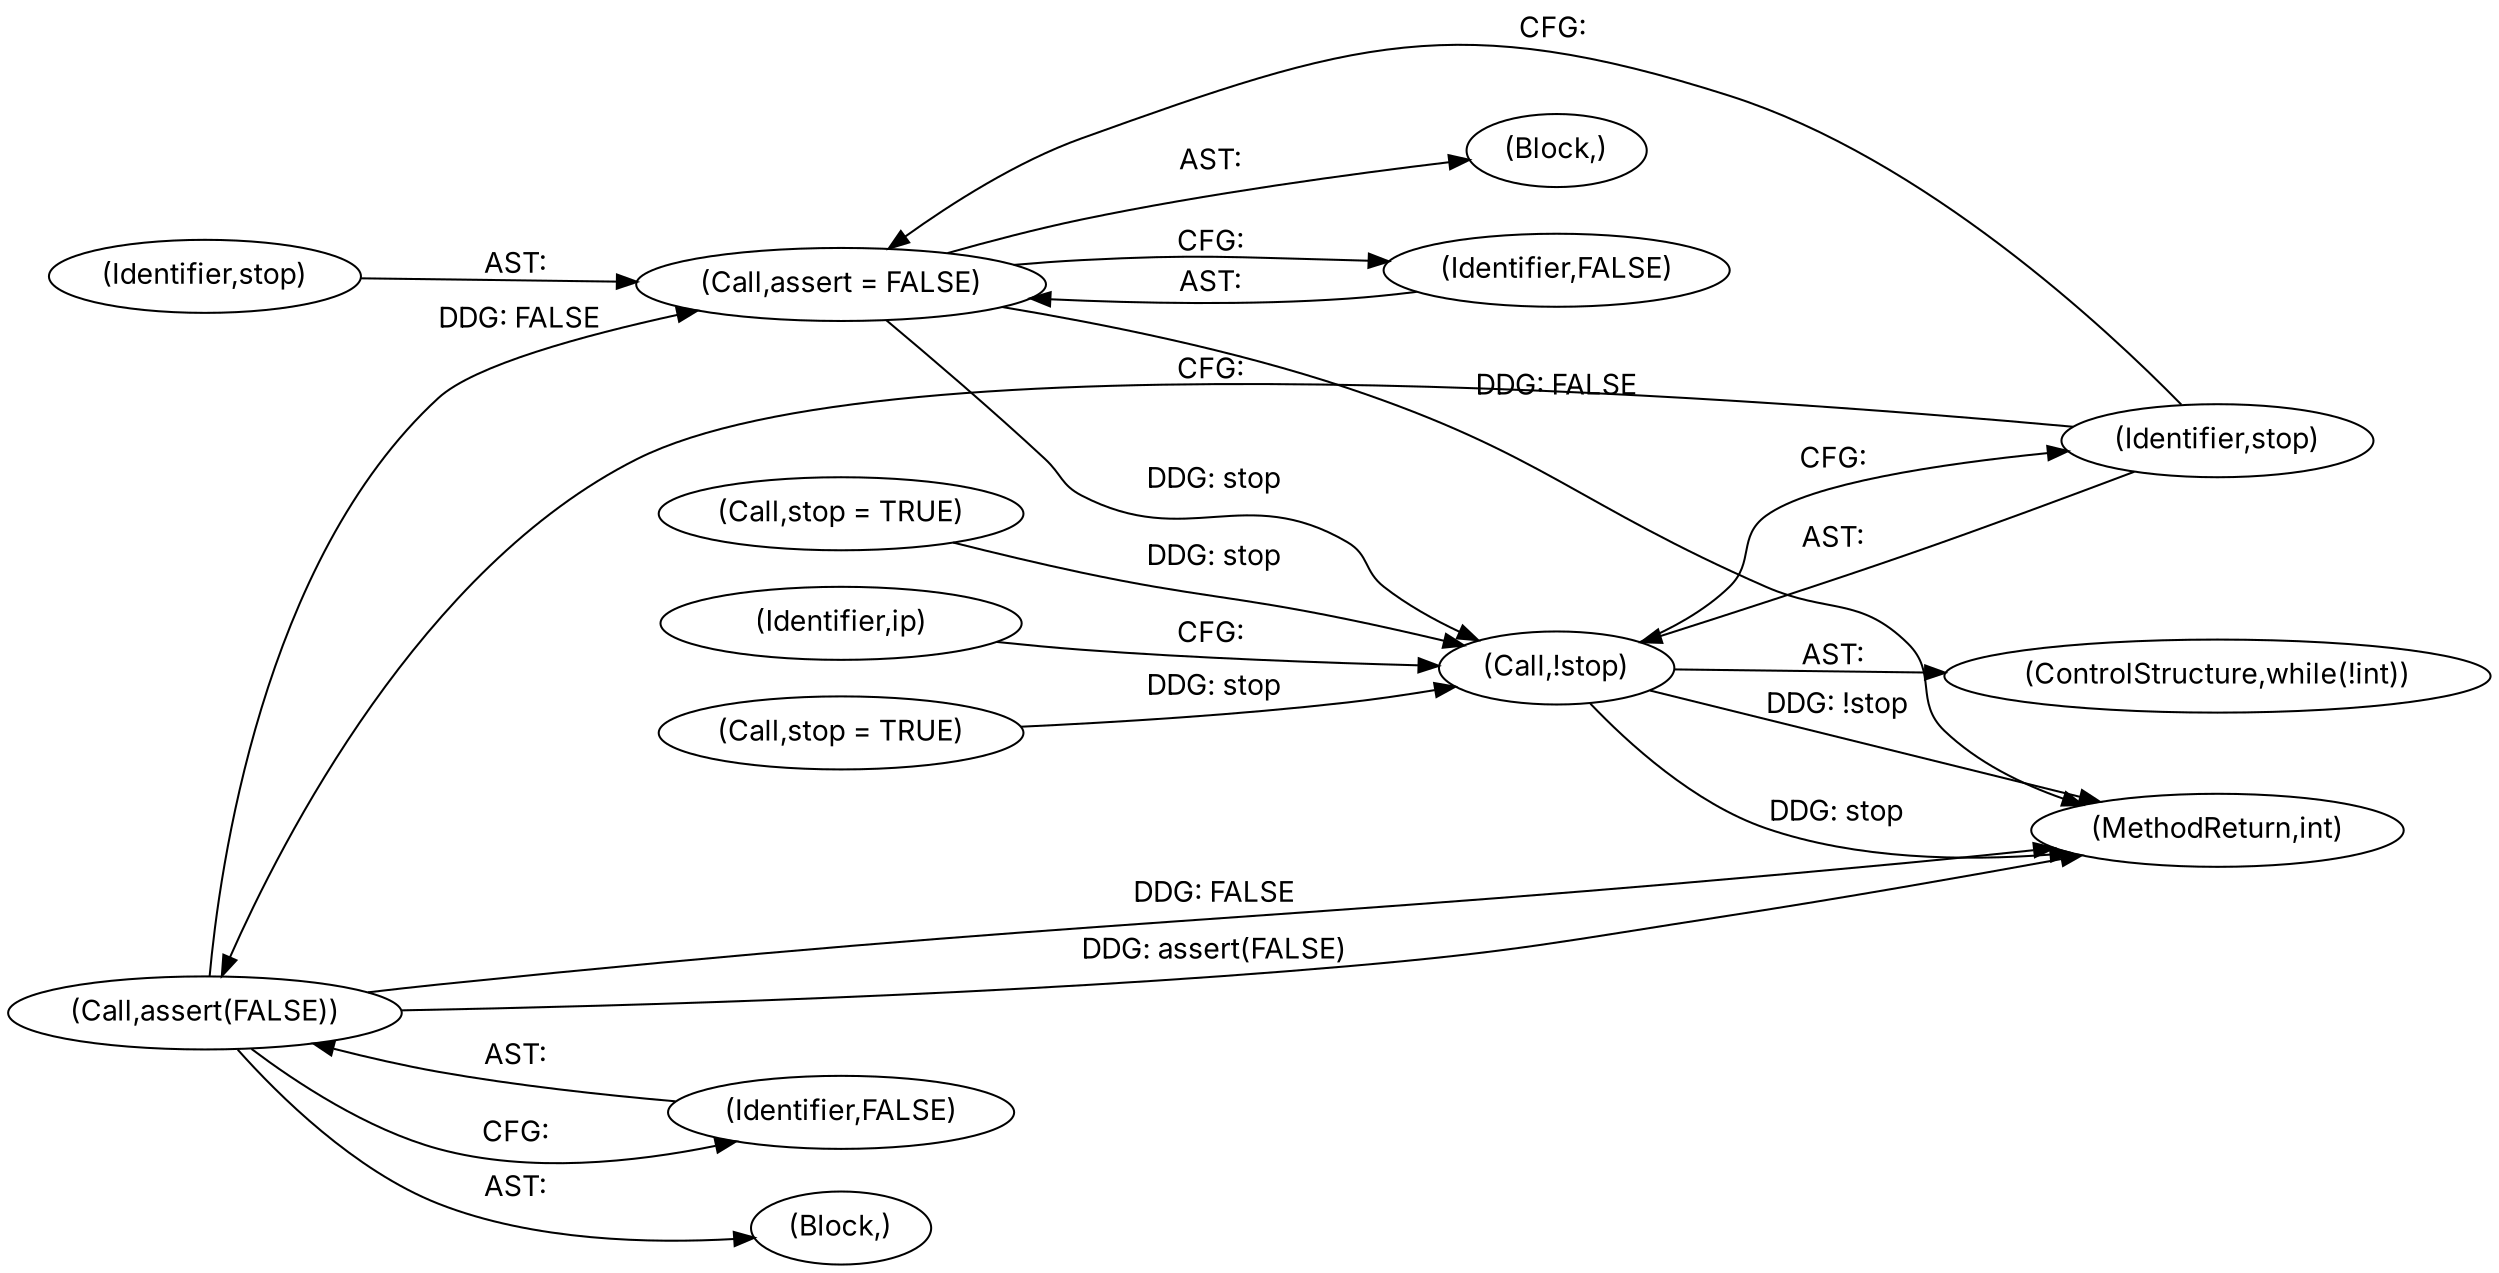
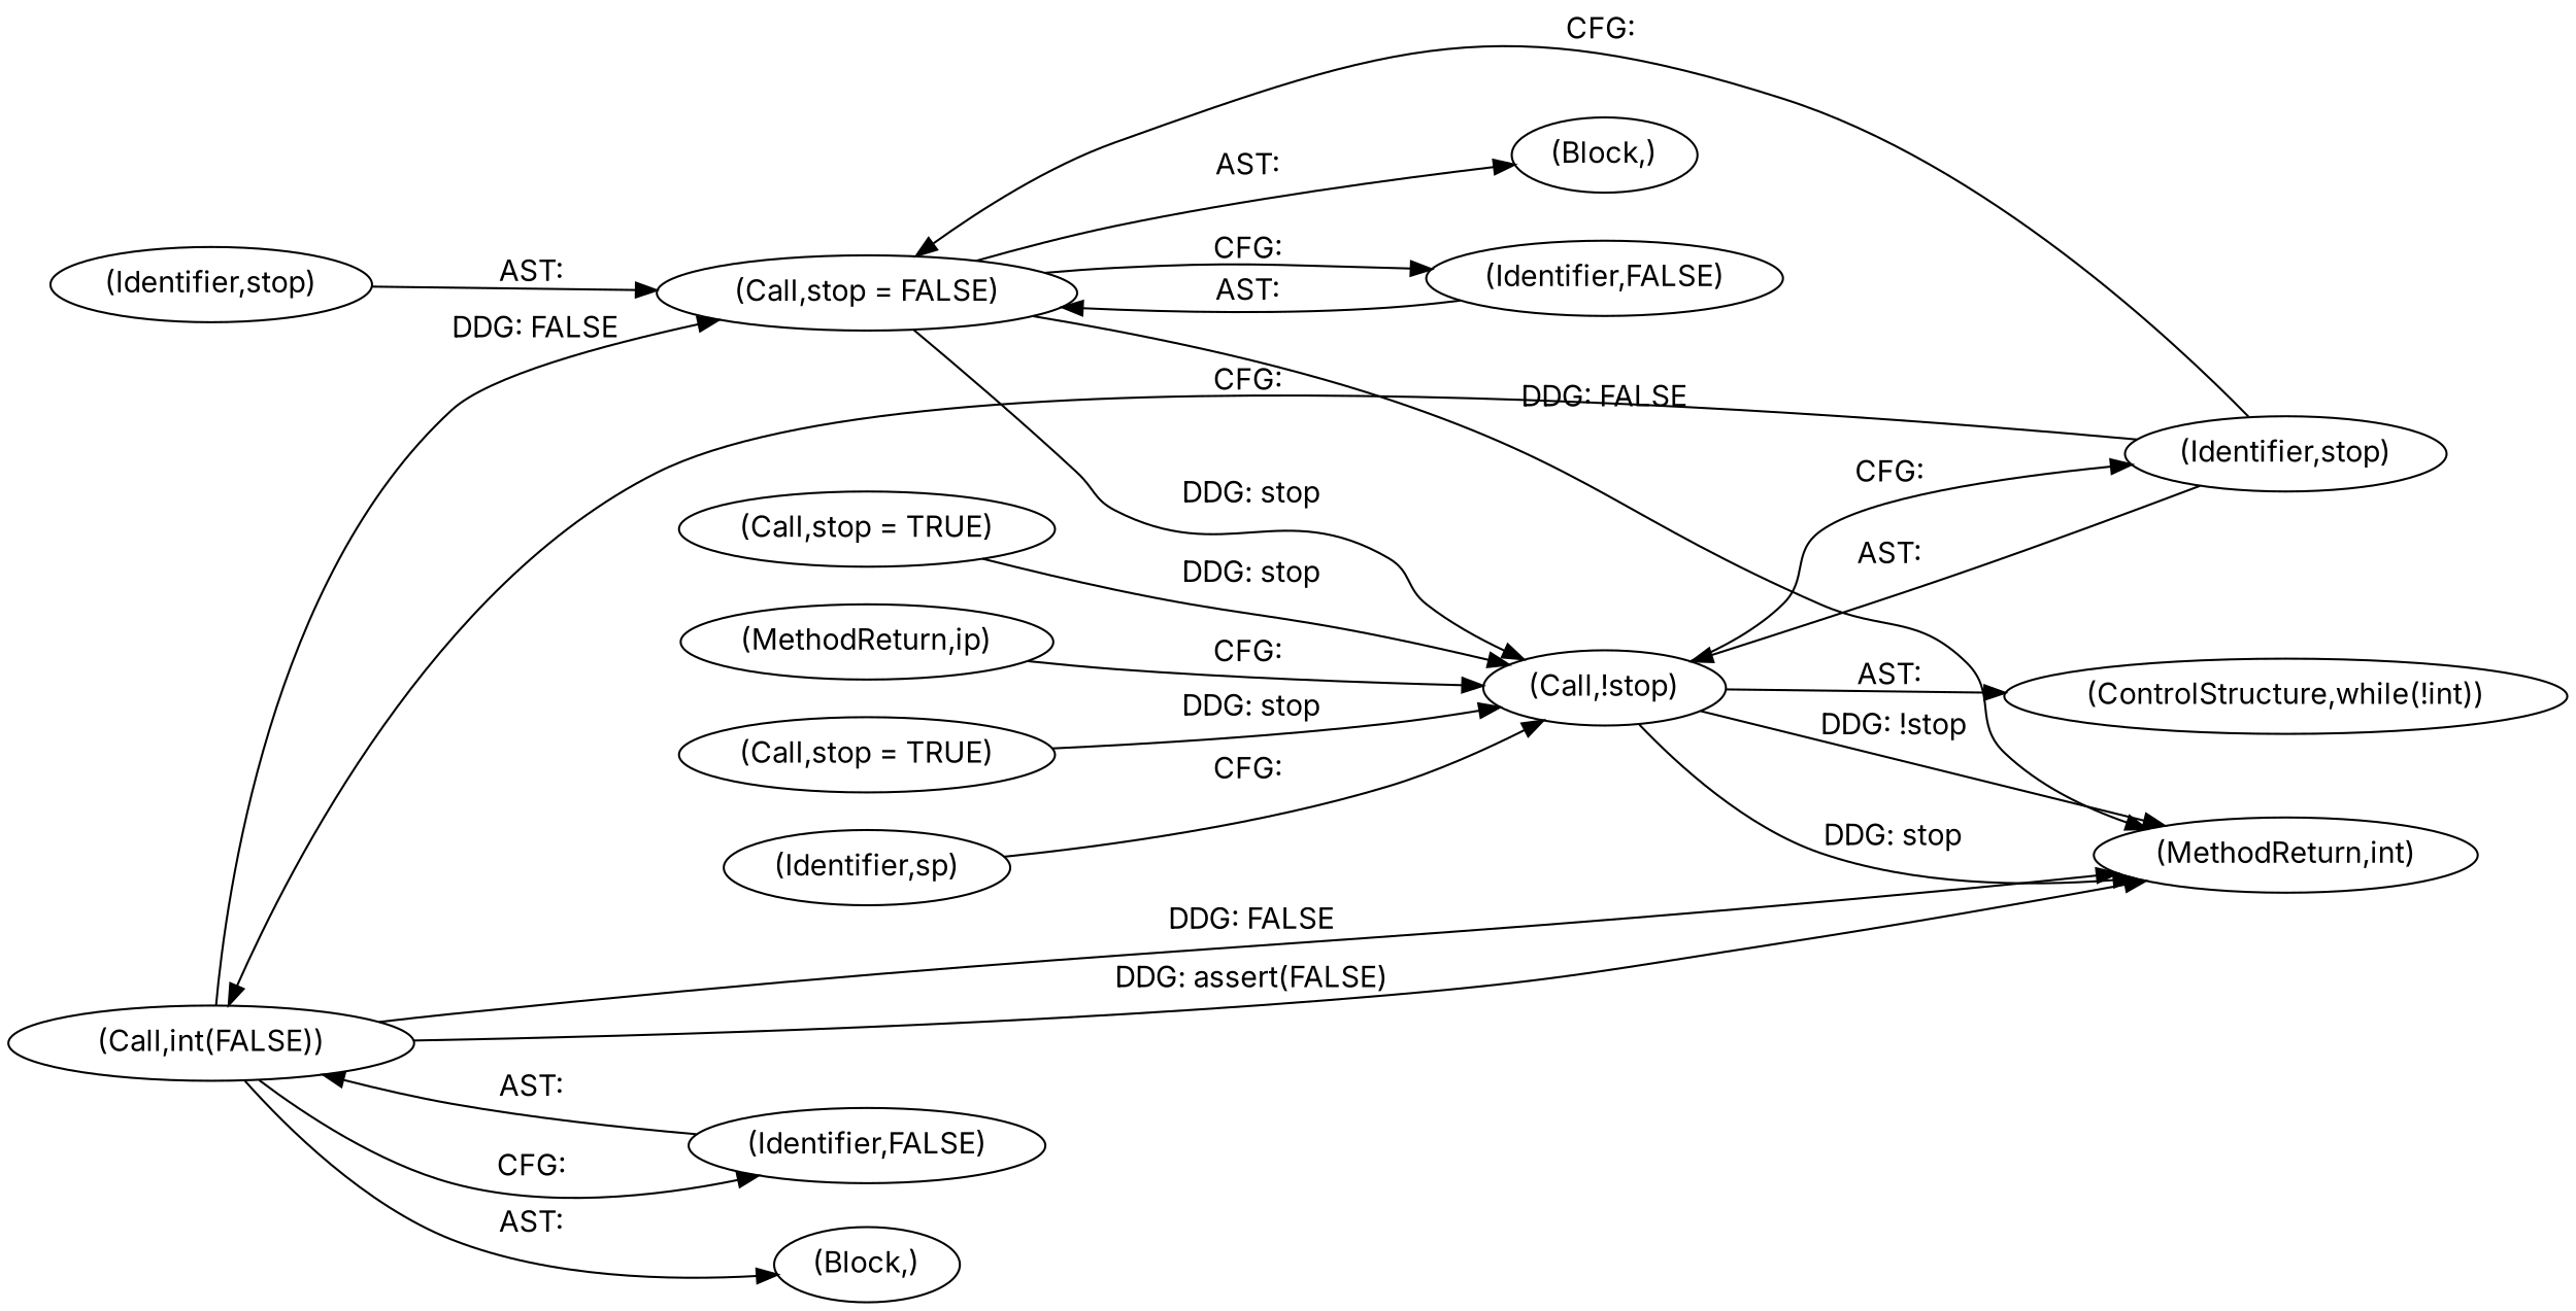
  digraph {
    fontname=Inter
    rankdir=LR
    node [fontname=Inter]
    edge [fontname=Inter]
-   n1 [label="(Call,assert(FALSE))"]
-   n2 [label="(Call,assert = FALSE)"]
+   n1 [label="(Call,int(FALSE))"]
+   n2 [label="(Call,stop = FALSE)"]
    n3 [label="(MethodReturn,int)"]
    n4 [label="(Identifier,FALSE)"]
    n5 [label="(Block,)"]
    n6 [label="(Call,!stop)"]
    n7 [label="(Block,)"]
    n8 [label="(Identifier,FALSE)"]
    n9 [label="(Identifier,stop)"]
    n10 [label="(ControlStructure,while(!int))"]
-   n11 [label="(Identifier,ip)"]
+   n11 [label="(MethodReturn,ip)"]
    n12 [label="(Call,stop = TRUE)"]
+   n13 [label="(Identifier,sp)"]
    n14 [label="(Call,stop = TRUE)"]
    n15 [label="(Identifier,stop)"]
    n1 -> n2 [label="DDG: FALSE"]
    n1 -> n3 [label="DDG: FALSE"]
    n1 -> n3 [label="DDG: assert(FALSE)"]
    n1 -> n4 [label="CFG: "]
    n1 -> n5 [label="AST: "]
    n2 -> n3 [label="DDG: FALSE"]
    n2 -> n6 [label="DDG: stop"]
    n2 -> n7 [label="AST: "]
    n2 -> n8 [label="CFG: "]
    n4 -> n1 [label="AST: "]
    n6 -> n3 [label="DDG: stop"]
    n6 -> n3 [label="DDG: !stop"]
    n6 -> n9 [label="CFG: "]
    n6 -> n10 [label="AST: "]
    n8 -> n2 [label="AST: "]
    n9 -> n1 [label="CFG: "]
    n9 -> n2 [label="CFG: "]
    n9 -> n6 [label="AST: "]
    n11 -> n6 [label="CFG: "]
    n12 -> n6 [label="DDG: stop"]
+   n13 -> n6 [label="CFG: "]
    n14 -> n6 [label="DDG: stop"]
    n15 -> n2 [label="AST: "]
  }
